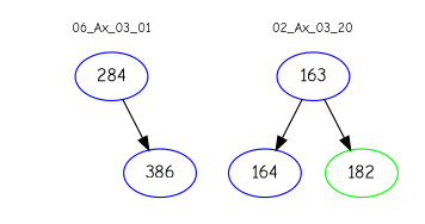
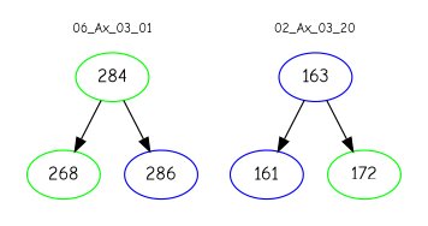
  digraph {
    fontname="Comic Neue"
    node [color=blue fontname="Comic Neue"]
    edge [color=black fontname="Comic Neue"]
-   n1 [label=284]
-   n3 [label=386]
+   n1 [color=green label=284]
+   n2 [color=green label=268]
+   n3 [label=286]
    n4 [label=163]
-   n5 [label=164]
-   n6 [color=green label=182]
+   n5 [label=161]
+   n6 [color=green label=172]
    subgraph cluster_1 {
      color=white
      fontsize=10
      label="06_Ax_03_01"
      n1
+     n2
      n3
    }
    subgraph cluster_2 {
      color=white
      fontsize=10
      label="02_Ax_03_20"
      n4
      n5
      n6
    }
+   n1 -> n2
    n1 -> n3
    n4 -> n5
    n4 -> n6
  }
